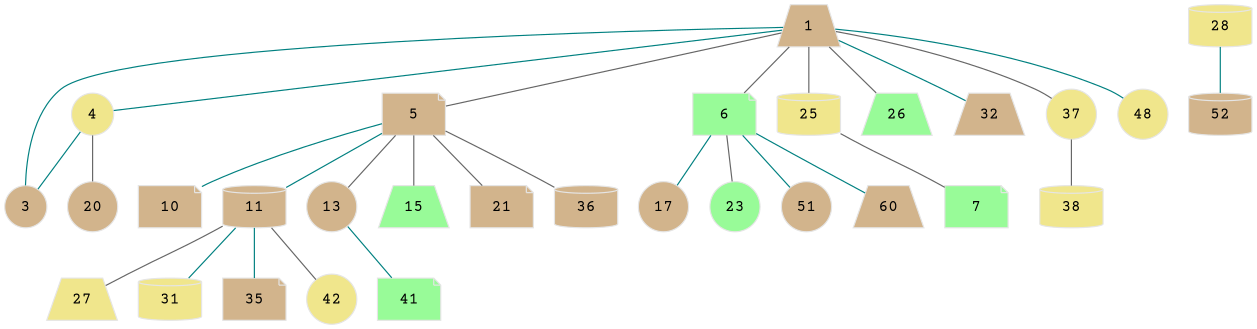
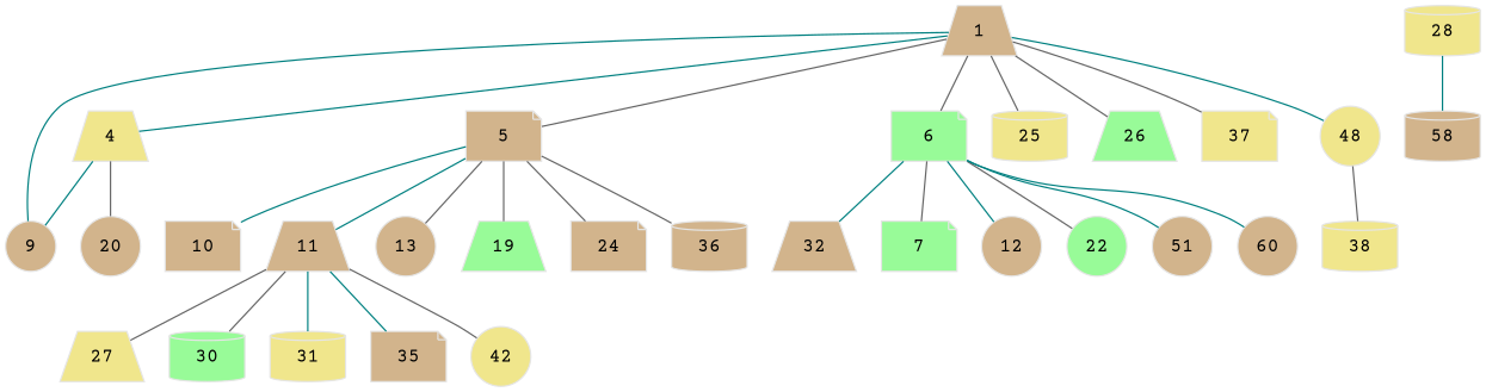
  graph {
    fontname="Courier Prime"
    node [color=gray90 fillcolor=tan fontname="Courier Prime" shape=circle style=filled]
    edge [color=gray40 fontname="Courier Prime"]
    1 [shape=trapezium super="+2"]
-   3
-   4 [fillcolor=khaki]
+   3 [label=9]
+   4 [fillcolor=khaki shape=trapezium]
    5 [shape=note]
    6 [fillcolor=palegreen shape=note super="+8"]
    25 [fillcolor=khaki shape=cylinder super="+29+40"]
    26 [fillcolor=palegreen shape=trapezium]
    32 [shape=trapezium super="+47"]
-   37 [fillcolor=khaki]
+   37 [fillcolor=khaki shape=note]
    48 [fillcolor=khaki]
    n11 [label=20 super="+39"]
    10 [shape=note super="+56"]
-   11 [shape=cylinder super="+19+17"]
+   11 [shape=trapezium super="+19+17"]
    13
-   15 [fillcolor=palegreen shape=trapezium super="+54"]
-   21 [shape=note]
+   15 [fillcolor=palegreen shape=trapezium super="+54" label=19]
+   21 [shape=note label=24]
    36 [shape=cylinder]
    7 [fillcolor=palegreen shape=note super="+16+14"]
-   12 [super="+18" label=17]
-   22 [fillcolor=palegreen label=23]
+   12 [super="+18"]
+   22 [fillcolor=palegreen]
    51 [super="+59+61"]
-   60 [shape=trapezium]
+   60
    38 [fillcolor=khaki shape=cylinder]
    28 [fillcolor=khaki shape=cylinder super="+43+34"]
-   58 [shape=cylinder label=52]
+   58 [shape=cylinder]
    27 [fillcolor=khaki shape=trapezium]
+   30 [fillcolor=palegreen shape=cylinder super="+55"]
    31 [fillcolor=khaki shape=cylinder]
    35 [shape=note super="+50+46"]
    42 [fillcolor=khaki]
-   41 [fillcolor=palegreen shape=note]
    1 -- 3 [color=teal]
    1 -- 4 [color=teal]
    1 -- 5
    1 -- 6
    1 -- 25
    1 -- 26
-   1 -- 32 [color=teal]
+   6 -- 32 [color=teal]
    1 -- 37
    1 -- 48 [color=teal]
    4 -- 3 [color=teal]
    4 -- n11
    5 -- 10 [color=teal]
    5 -- 11 [color=teal]
    5 -- 13
    5 -- 15
    5 -- 21
    5 -- 36
-   25 -- 7
+   6 -- 7
    6 -- 12 [color=teal]
    6 -- 22
    6 -- 51 [color=teal]
    6 -- 60 [color=teal]
-   37 -- 38
+   48 -- 38
    11 -- 27
+   11 -- 30
    11 -- 31 [color=teal]
    11 -- 35 [color=teal]
    11 -- 42
-   13 -- 41 [color=teal]
    28 -- 58 [color=teal]
  }
